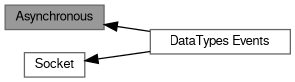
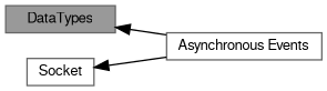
  digraph {
    rankdir=LR
    node [color=grey40 fillcolor=white fontname=FreeSans fontsize=10 shape=box style=filled]
    edge [dir=back fontname=FreeSans fontsize=10 labelfontname=FreeSans labelfontsize=10 shape=plaintext style=solid]
-   n1 [height=0.2 label="DataTypes Events" width=0.4]
-   n2 [color=gray40 fillcolor=grey60 fontcolor=black height=0.2 label=Asynchronous width=0.4]
+   n1 [height=0.2 label="Asynchronous Events" width=0.4]
+   n2 [color=gray40 fillcolor=grey60 fontcolor=black height=0.2 label=DataTypes width=0.4]
    n3 [height=0.2 label=Socket width=0.4]
    n2 -> n1
    n3 -> n1
  }
